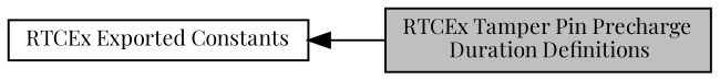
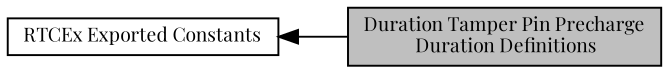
  digraph {
    rankdir=LR
    fontname="Playfair Display"
    node [color=black fontname="Playfair Display" fontsize=10 shape=box style=filled]
    n1 [fillcolor=white height=0.2 label="RTCEx Exported Constants" width=0.4]
-   n2 [fillcolor=grey75 fontcolor=black height=0.2 label="RTCEx Tamper Pin Precharge\l Duration Definitions" width=0.4]
+   n2 [fillcolor=grey75 fontcolor=black height=0.2 label="Duration Tamper Pin Precharge\l Duration Definitions" width=0.4]
    n1 -> n2 [dir=back fontname="Playfair Display" fontsize=10 labelfontname=Helvetica labelfontsize=10 shape=plaintext style=solid]
  }
